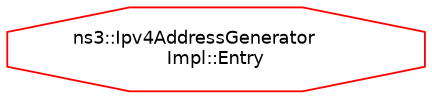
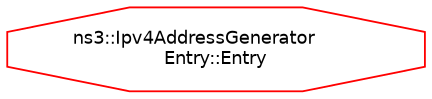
  digraph {
    rankdir=LR
-   n1 [color=red fillcolor=white fontname=Helvetica fontsize=10 height=0.2 label="ns3::Ipv4AddressGenerator\lImpl::Entry" shape=octagon style=filled width=0.4]
+   n1 [color=red fillcolor=white fontname=Helvetica fontsize=10 height=0.2 label="ns3::Ipv4AddressGenerator\lEntry::Entry" shape=octagon style=filled width=0.4]
  }
